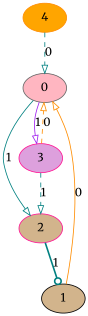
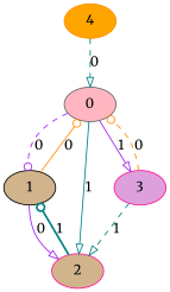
  digraph {
    fontname=Merriweather
    node [color=deeppink fillcolor=tan fontname=Merriweather style=filled]
    edge [arrowhead=onormal color=teal fontname=Merriweather style=dashed]
    0 [color=gray40 fillcolor=lightpink]
    1 [color=black]
    2
    3 [fillcolor=plum]
    4 [color=darkorange fillcolor=orange]
+   0 -> 1 [arrowhead=odot color=purple label=0]
    0 -> 2 [label=1 style=solid]
    0 -> 3 [color=purple label=1 style=solid]
-   1 -> 0 [color=darkorange label=0 style=solid]
+   1 -> 0 [arrowhead=odot color=darkorange label=0 style=solid]
+   1 -> 2 [color=purple label=0 style=solid]
    2 -> 1 [arrowhead=odot label=1 style=bold]
-   3 -> 0 [color=darkorange label=0]
+   3 -> 0 [arrowhead=odot color=darkorange label=0]
    3 -> 2 [label=1]
    4 -> 0 [label=0]
  }
